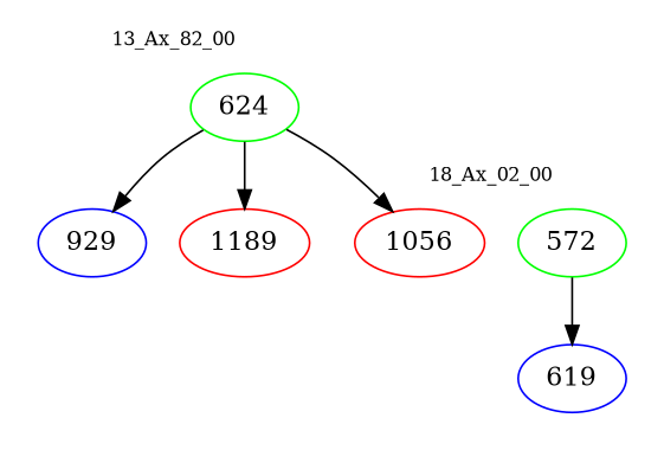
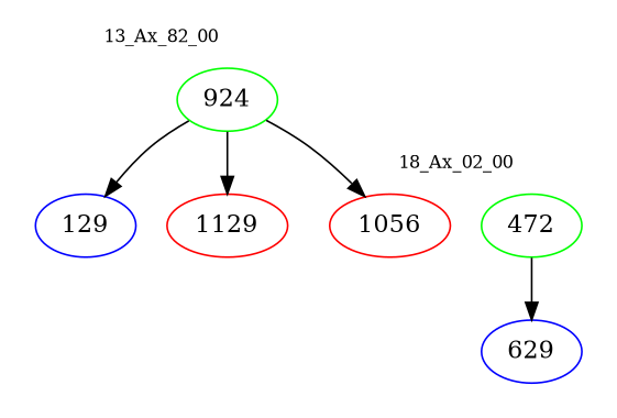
  digraph {
    node [color=green]
    edge [color=black]
-   n1 [label=572]
-   n2 [color=blue label=619]
+   n1 [label=472]
+   n2 [color=blue label=629]
    n3 [color=red label=1056]
-   n4 [label=624]
-   n5 [color=blue label=929]
-   n6 [color=red label=1189]
+   n4 [label=924]
+   n5 [color=blue label=129]
+   n6 [color=red label=1129]
    subgraph cluster_1 {
      color=white
      fontsize=10
      label="18_Ax_02_00"
      n1
      n2
      n3
    }
    subgraph cluster_2 {
      color=white
      fontsize=10
      label="13_Ax_82_00"
      n4
      n5
      n6
    }
    n1 -> n2
    n4 -> n3
    n4 -> n5
    n4 -> n6
  }
